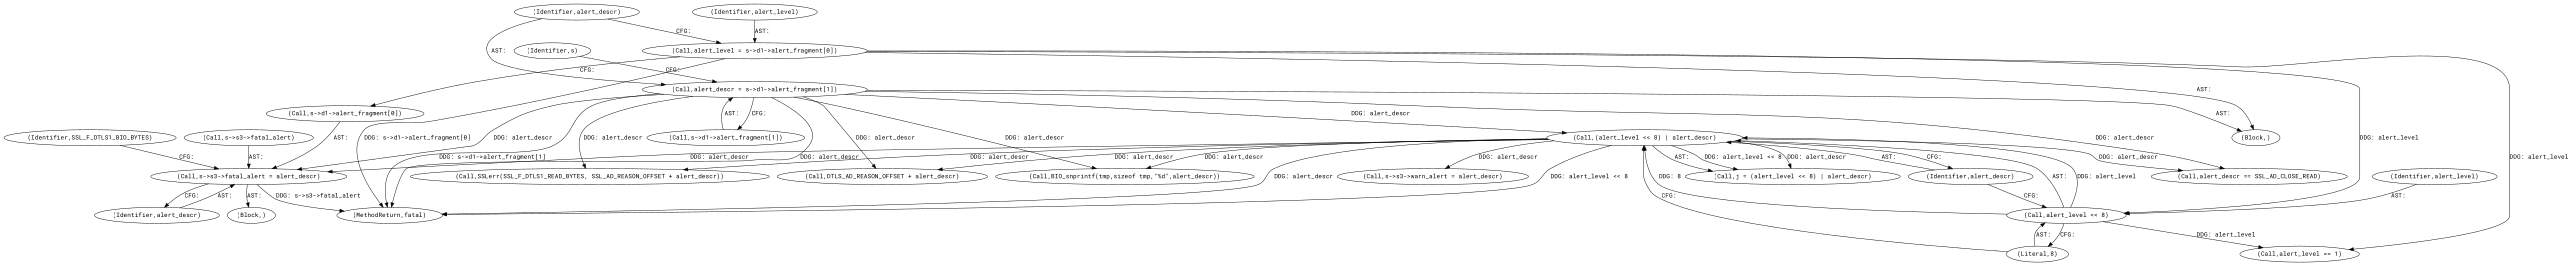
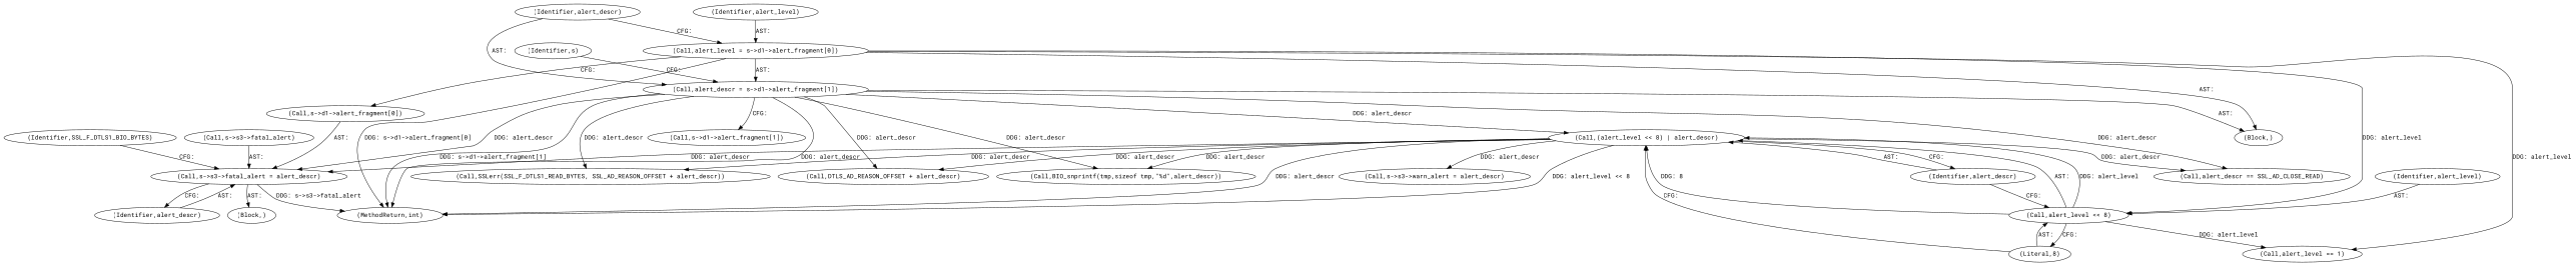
  digraph {
    fontname="Roboto Mono"
    node [fontname="Roboto Mono"]
    edge [fontname="Roboto Mono"]
    n1 [label="(Call,s->s3->fatal_alert = alert_descr)"]
    n2 [label="(Block,)"]
    n3 [label="(Identifier,alert_descr)"]
-   n4 [label="(MethodReturn,fatal)"]
+   n4 [label="(MethodReturn,int)"]
    n5 [label="(Call,(alert_level << 8) | alert_descr)"]
    n6 [label="(Call,s->s3->warn_alert = alert_descr)"]
    n7 [label="(Identifier,alert_descr)"]
    n8 [label="(Call,SSLerr(SSL_F_DTLS1_READ_BYTES, SSL_AD_REASON_OFFSET + alert_descr))"]
    n9 [label="(Call,DTLS_AD_REASON_OFFSET + alert_descr)"]
    n10 [label="(Call,BIO_snprintf(tmp,sizeof tmp,\"%d\",alert_descr))"]
    n11 [label="(Call,alert_descr == SSL_AD_CLOSE_READ)"]
-   n12 [label="(Call,j = (alert_level << 8) | alert_descr)"]
    n13 [label="(Call,alert_level << 8)"]
    n14 [label="(Call,alert_level == 1)"]
    n15 [label="(Literal,8)"]
    n16 [label="(Call,alert_level = s->d1->alert_fragment[0])"]
    n17 [label="(Block,)"]
    n18 [label="(Call,s->d1->alert_fragment[0])"]
    n19 [label="(Call,alert_descr = s->d1->alert_fragment[1])"]
    n20 [label="(Call,s->d1->alert_fragment[1])"]
    n21 [label="(Identifier,alert_level)"]
    n22 [label="(Identifier,alert_descr)"]
    n23 [label="(Identifier,s)"]
    n24 [label="(Identifier,alert_level)"]
    n25 [label="(Identifier,SSL_F_DTLS1_BIO_BYTES)"]
    n26 [label="(Call,s->s3->fatal_alert)"]
    n1 -> n2 [label="AST: "]
    n1 -> n3 [label="CFG: "]
    n1 -> n4 [label="DDG: s->s3->fatal_alert"]
    n3 -> n1 [label="AST: "]
    n5 -> n1 [label="DDG: alert_descr"]
    n5 -> n4 [label="DDG: alert_descr"]
    n5 -> n4 [label="DDG: alert_level << 8"]
    n5 -> n6 [label="DDG: alert_descr"]
    n5 -> n7 [label="CFG: "]
    n5 -> n8 [label="DDG: alert_descr"]
    n5 -> n9 [label="DDG: alert_descr"]
    n5 -> n10 [label="DDG: alert_descr"]
    n5 -> n11 [label="DDG: alert_descr"]
-   n5 -> n12 [label="AST: "]
-   n5 -> n12 [label="DDG: alert_level << 8"]
-   n5 -> n12 [label="DDG: alert_descr"]
    n7 -> n5 [label="AST: "]
    n7 -> n13 [label="CFG: "]
    n13 -> n5 [label="AST: "]
    n13 -> n5 [label="DDG: alert_level"]
    n13 -> n5 [label="DDG: 8"]
    n13 -> n14 [label="DDG: alert_level"]
    n13 -> n15 [label="CFG: "]
    n15 -> n5 [label="CFG: "]
    n15 -> n13 [label="AST: "]
    n16 -> n4 [label="DDG: s->d1->alert_fragment[0]"]
    n16 -> n13 [label="DDG: alert_level"]
    n16 -> n14 [label="DDG: alert_level"]
    n16 -> n17 [label="AST: "]
    n16 -> n18 [label="CFG: "]
    n18 -> n1 [label="AST: "]
    n19 -> n1 [label="DDG: alert_descr"]
    n19 -> n4 [label="DDG: s->d1->alert_fragment[1]"]
    n19 -> n4 [label="DDG: alert_descr"]
    n19 -> n5 [label="DDG: alert_descr"]
    n19 -> n8 [label="DDG: alert_descr"]
    n19 -> n9 [label="DDG: alert_descr"]
    n19 -> n10 [label="DDG: alert_descr"]
    n19 -> n11 [label="DDG: alert_descr"]
    n19 -> n17 [label="AST: "]
    n19 -> n20 [label="CFG: "]
-   n20 -> n19 [label="AST: "]
+   n16 -> n19 [label="AST: "]
    n21 -> n13 [label="AST: "]
    n22 -> n16 [label="CFG: "]
    n22 -> n19 [label="AST: "]
    n23 -> n19 [label="CFG: "]
    n24 -> n16 [label="AST: "]
    n25 -> n1 [label="CFG: "]
    n26 -> n1 [label="AST: "]
  }
